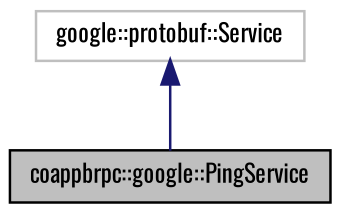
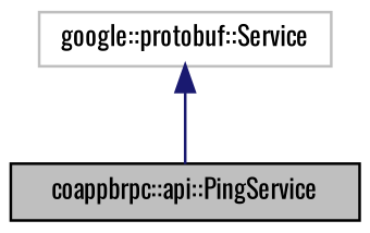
  digraph {
    fontname=Oswald
    node [fontname=Oswald fontsize=10 shape=record style=filled]
-   n1 [color=black fillcolor=grey75 fontcolor=black height=0.2 label="coappbrpc::google::PingService" width=0.4]
+   n1 [color=black fillcolor=grey75 fontcolor=black height=0.2 label="coappbrpc::api::PingService" width=0.4]
    n2 [color=grey75 fillcolor=white height=0.2 label="google::protobuf::Service" width=0.4]
    n2 -> n1 [color=midnightblue dir=back fontname=Oswald fontsize=10 labelfontname=Helvetica labelfontsize=10 style=solid]
  }
